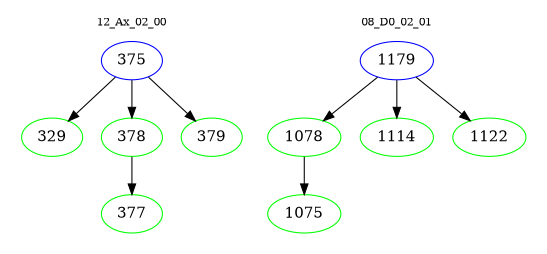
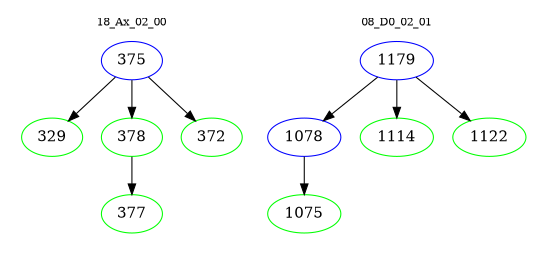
  digraph {
    node [color=green]
    edge [color=black]
    n1 [color=blue label=375]
    n2 [label=329]
    n3 [label=378]
-   n4 [label=379]
+   n4 [label=372]
    n5 [label=377]
    n6 [color=blue label=1179]
-   n7 [label=1078]
+   n7 [color=blue label=1078]
    n8 [label=1114]
    n9 [label=1122]
    n10 [label=1075]
    subgraph cluster_1 {
      color=white
      fontsize=10
-     label="12_Ax_02_00"
+     label="18_Ax_02_00"
      n1
      n2
      n3
      n4
      n5
    }
    subgraph cluster_2 {
      color=white
      fontsize=10
      label="08_D0_02_01"
      n6
      n7
      n8
      n9
      n10
    }
    n1 -> n2
    n1 -> n3
    n1 -> n4
    n3 -> n5
    n6 -> n7
    n6 -> n8
    n6 -> n9
    n7 -> n10
  }
